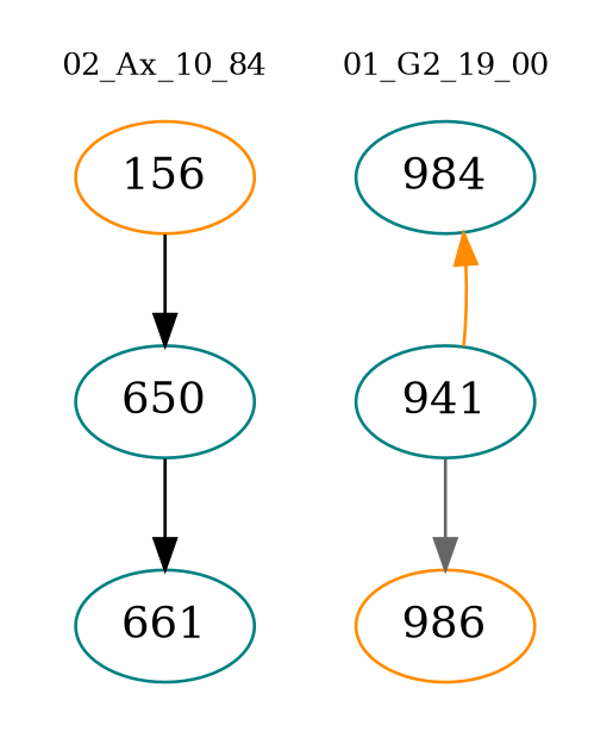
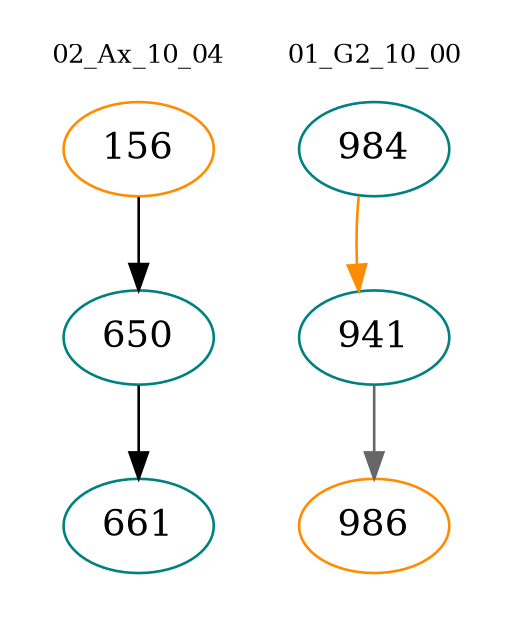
  digraph {
    node [color=teal]
    edge [color=black]
    n1 [color=darkorange label=156]
    n2 [label=650]
    n3 [label=661]
    n4 [label=984]
    n5 [label=941]
    n6 [color=darkorange label=986]
    subgraph cluster_1 {
      color=white
      fontsize=10
-     label="02_Ax_10_84"
+     label="02_Ax_10_04"
      n1
      n2
      n3
    }
    subgraph cluster_2 {
      color=white
      fontsize=10
-     label="01_G2_19_00"
+     label="01_G2_10_00"
      n4
      n5
      n6
    }
    n1 -> n2
    n2 -> n3
-   n5 -> n4 [color=darkorange]
+   n4 -> n5 [color=darkorange]
    n5 -> n6 [color=gray40]
  }
